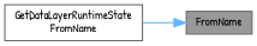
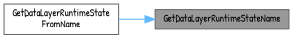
  digraph {
    rankdir=RL
    fontname="Patrick Hand"
    node [fontname="Patrick Hand" fontsize=10 shape=box style=filled]
-   n1 [color=gray40 fillcolor=grey60 fontcolor=black height=0.2 label=FromName width=0.4]
+   n1 [color=gray40 fillcolor=grey60 fontcolor=black height=0.2 label=GetDataLayerRuntimeStateName width=0.4]
    n2 [color=grey40 fillcolor=white height=0.2 label="GetDataLayerRuntimeState\lFromName" width=0.4]
    n1 -> n2 [color=steelblue1 dir=back fontname="Patrick Hand" fontsize=10 labelfontname=Helvetica labelfontsize=10 style=solid]
  }
